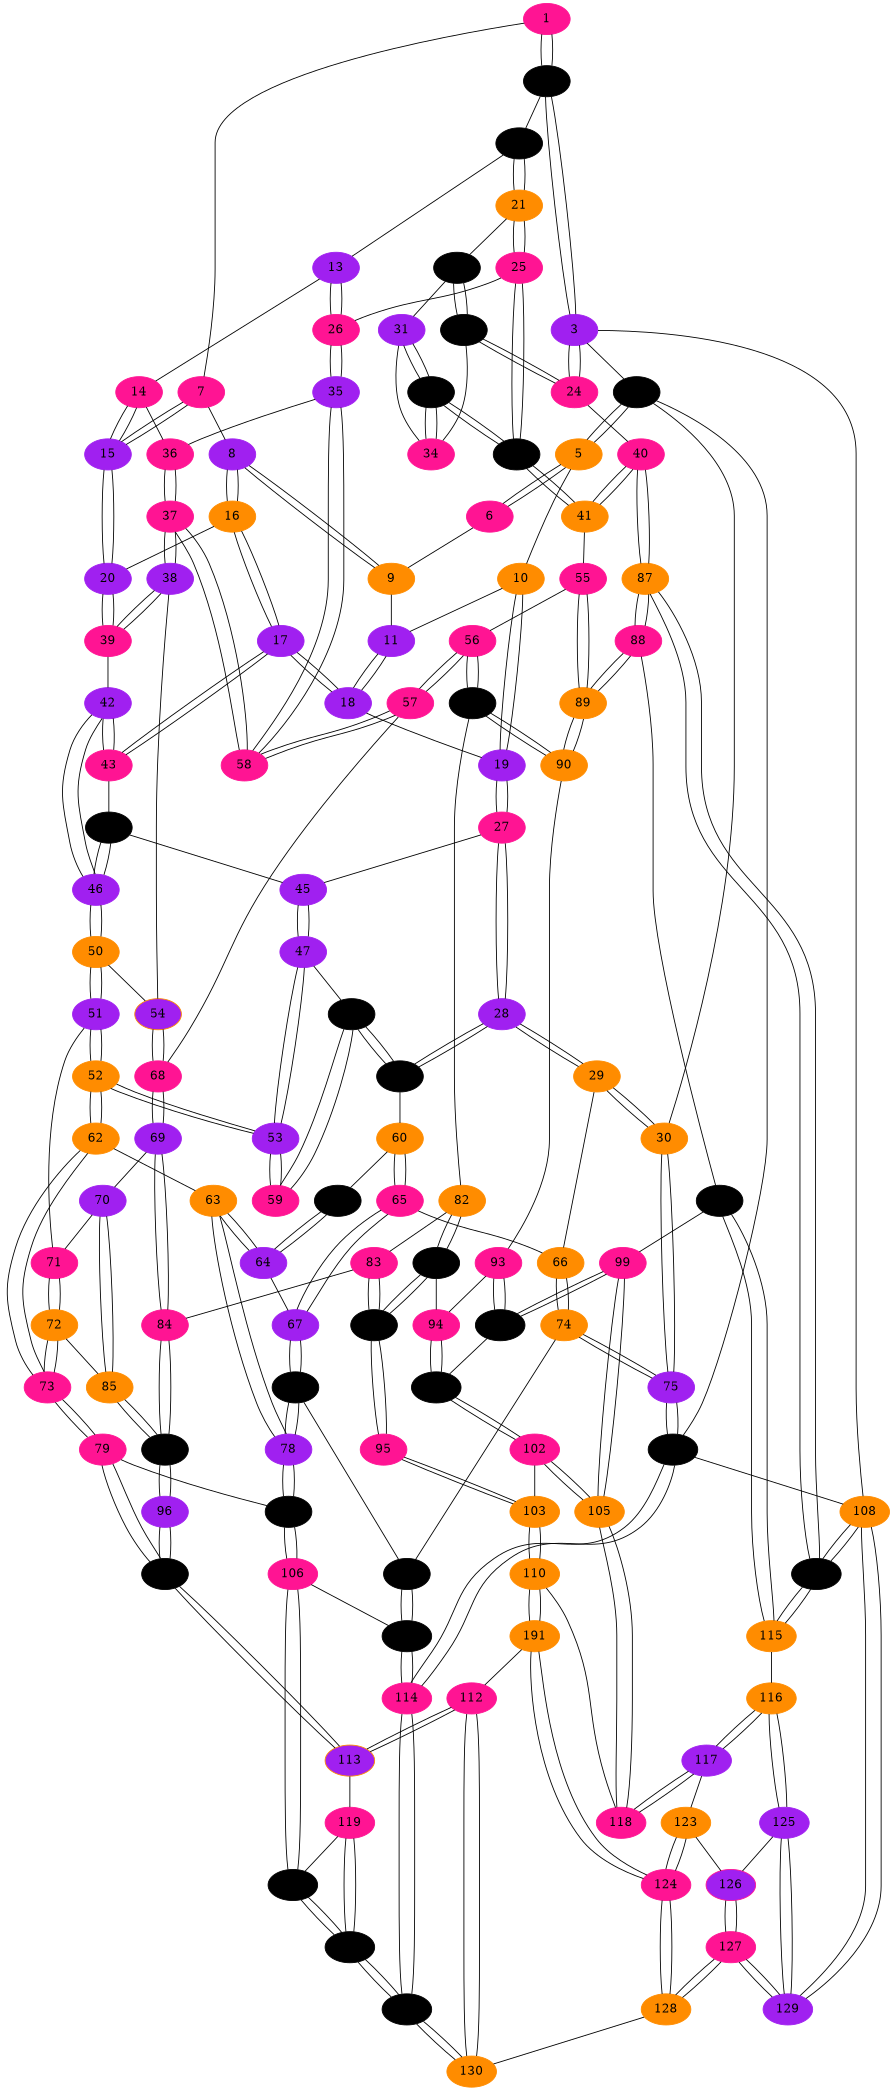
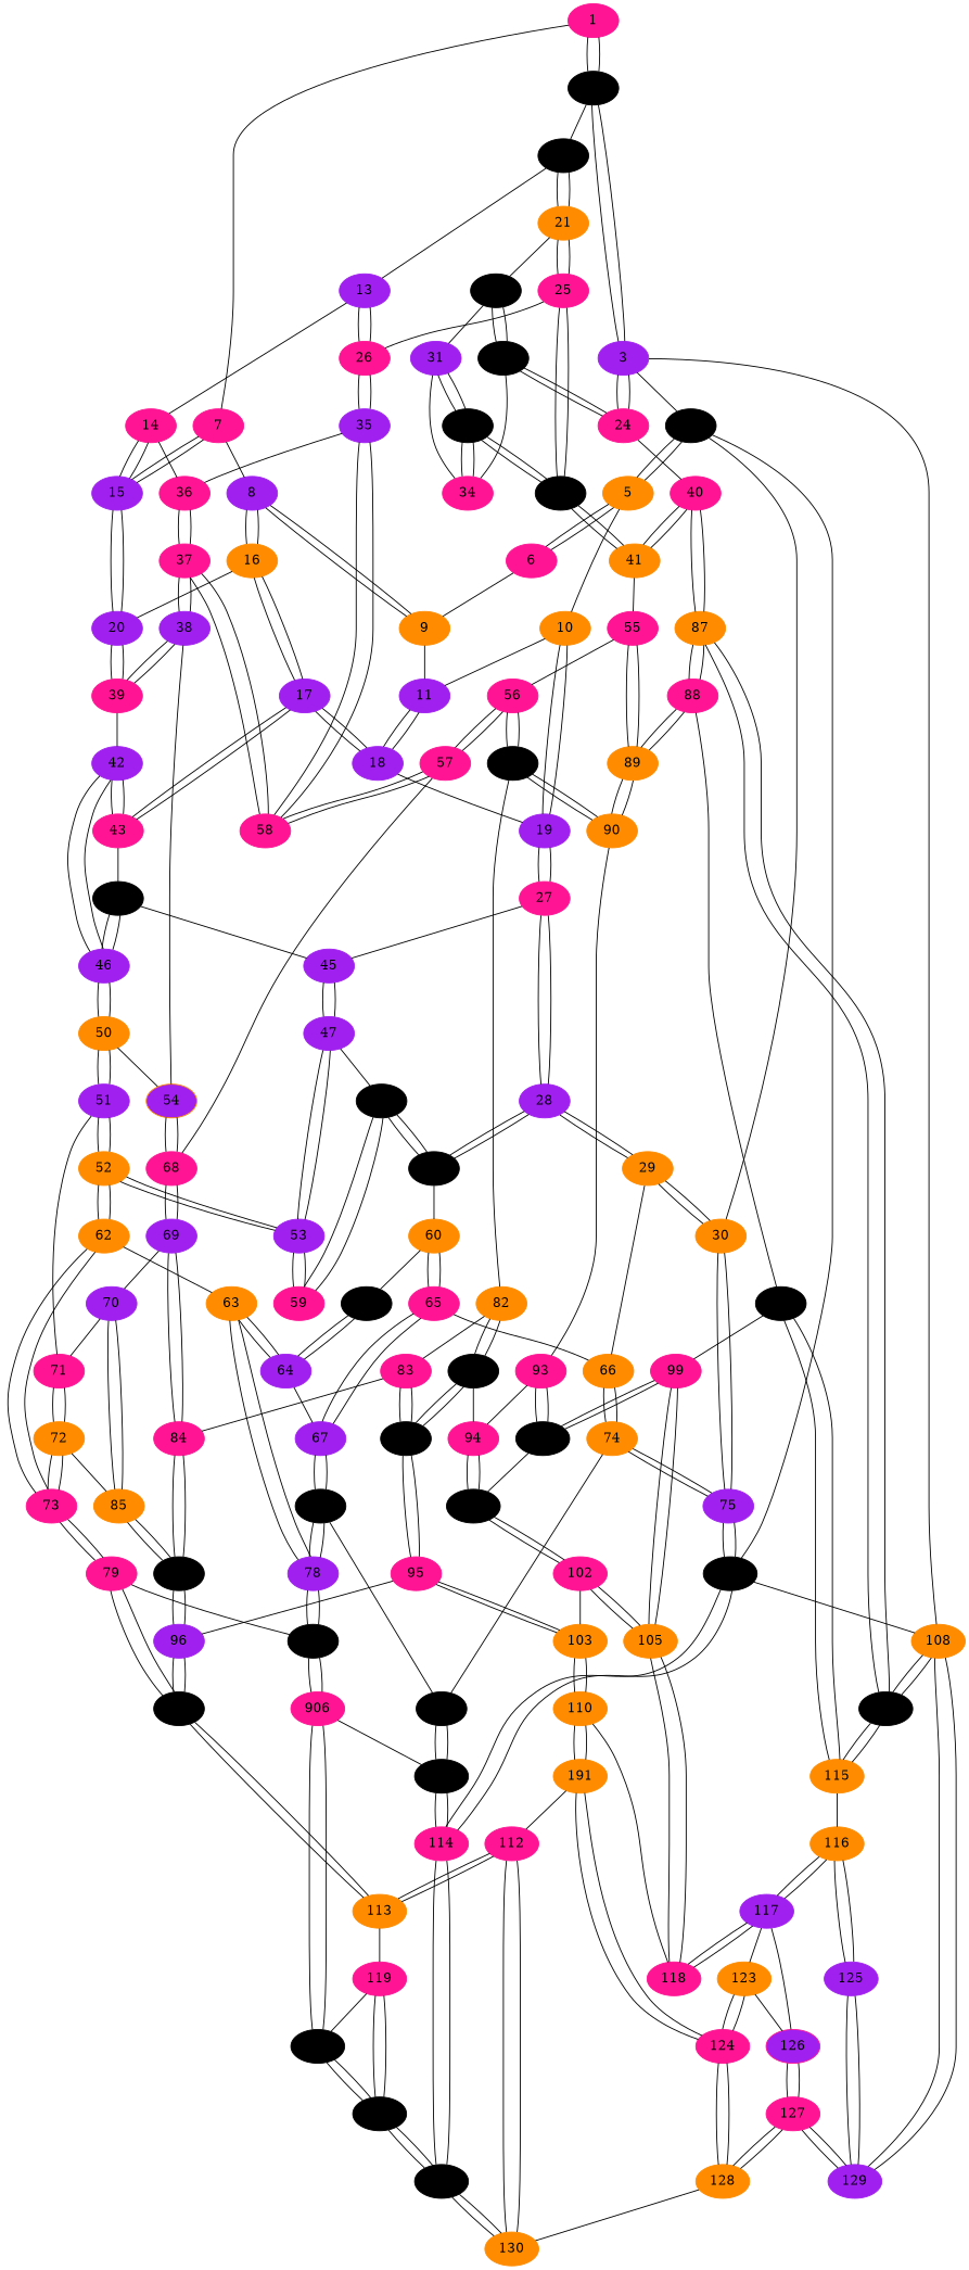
  graph {
    node [color=deeppink style=filled]
    2 [color=black]
    1
    7
    3 [color=purple]
    12 [color=black]
    8 [color=purple]
    15 [color=purple]
    4 [color=black]
    24
    108 [color=darkorange]
    13 [color=purple]
    21 [color=darkorange]
    5 [color=darkorange]
    30 [color=darkorange]
    104 [color=black]
    40
    109 [color=black]
    129 [color=purple]
    6
    10 [color=darkorange]
    75 [color=purple]
    114
    9 [color=darkorange]
    11 [color=purple]
    19 [color=purple]
    16 [color=darkorange]
    20 [color=purple]
    17 [color=purple]
    18 [color=purple]
    27
    14
    26
    22 [color=black]
    25
    36
    35 [color=purple]
    37
    39
    43
    44 [color=black]
    28 [color=purple]
    45 [color=purple]
    42 [color=purple]
    23 [color=black]
    31 [color=purple]
    33 [color=black]
    34
    32 [color=black]
    41 [color=darkorange]
    87 [color=darkorange]
    58
    29 [color=darkorange]
    49 [color=black]
    47 [color=purple]
    66 [color=darkorange]
    60 [color=darkorange]
    74 [color=darkorange]
    55
    38 [color=purple]
    54 [color=darkorange fillcolor=purple]
    68
    46 [color=purple]
    88
    56
    89 [color=darkorange]
    50 [color=darkorange]
    48 [color=black]
    53 [color=purple]
    51 [color=purple]
    59
    61 [color=black]
    65
    52 [color=darkorange]
    71
    62 [color=darkorange]
    72 [color=darkorange]
    63 [color=darkorange]
    73
    69 [color=purple]
    57
    81 [color=black]
    90 [color=darkorange]
    82 [color=darkorange]
    64 [color=purple]
    67 [color=purple]
    78 [color=purple]
    79
    80 [color=black]
    76 [color=black]
    77 [color=black]
    70 [color=purple]
    84
    85 [color=darkorange]
    86 [color=black]
    97 [color=black]
    107 [color=black]
-   106
-   113 [color=darkorange fillcolor=purple]
+   106 [label=906]
+   113 [color=darkorange]
    120 [color=black]
    83
    91 [color=black]
    93
    92 [color=black]
    94
    95
    96 [color=purple]
    98 [color=black]
    115 [color=darkorange]
    99
    100 [color=black]
    101 [color=black]
    103 [color=darkorange]
    102
    110 [color=darkorange]
    119
    105 [color=darkorange]
    116 [color=darkorange]
    118
    n119 [color=darkorange label=191]
    122 [color=black]
    121 [color=black]
    112
    124
    130 [color=darkorange]
    128 [color=darkorange]
    117 [color=purple]
    125 [color=purple]
    123 [color=darkorange]
    126 [fillcolor=purple]
    127
    2 -- 3
    2 -- 3
    2 -- 12
    1 -- 2
    1 -- 2
    1 -- 7
    7 -- 8
    7 -- 15
    7 -- 15
    3 -- 4
    3 -- 24
    3 -- 24
    3 -- 108
    12 -- 13
    12 -- 21
    12 -- 21
    8 -- 9
    8 -- 9
    8 -- 16
    8 -- 16
    15 -- 20
    15 -- 20
    4 -- 5
    4 -- 5
    4 -- 30
    4 -- 104
    24 -- 40
    108 -- 109
    108 -- 109
    108 -- 129
    108 -- 129
    13 -- 14
    13 -- 26
    13 -- 26
    21 -- 22
    21 -- 25
    21 -- 25
    5 -- 6
    5 -- 6
    5 -- 10
    30 -- 75
    30 -- 75
    104 -- 108
    104 -- 114
    104 -- 114
    40 -- 41
    40 -- 41
    40 -- 87
    40 -- 87
    109 -- 115
    109 -- 115
    6 -- 9
    10 -- 11
    10 -- 19
    10 -- 19
    75 -- 104
    75 -- 104
    114 -- 122
    114 -- 122
    9 -- 11
    11 -- 18
    11 -- 18
    19 -- 27
    19 -- 27
    16 -- 20
    16 -- 17
    16 -- 17
    20 -- 39
    20 -- 39
    17 -- 18
    17 -- 18
    17 -- 43
    17 -- 43
    18 -- 19
    27 -- 28
    27 -- 28
    27 -- 45
    14 -- 15
    14 -- 15
    14 -- 36
    26 -- 35
    26 -- 35
    22 -- 23
    22 -- 23
    22 -- 31
    25 -- 26
    25 -- 33
    25 -- 33
    36 -- 37
    36 -- 37
    35 -- 36
    35 -- 58
    35 -- 58
    37 -- 58
    37 -- 58
    37 -- 38
    37 -- 38
    39 -- 42
    43 -- 44
    44 -- 45
    44 -- 46
    44 -- 46
    28 -- 29
    28 -- 29
    28 -- 49
    28 -- 49
    45 -- 47
    45 -- 47
    42 -- 43
    42 -- 43
    42 -- 46
    42 -- 46
    23 -- 24
    23 -- 24
    23 -- 34
    31 -- 34
    31 -- 32
    31 -- 32
    33 -- 41
    33 -- 41
    32 -- 33
    32 -- 33
    32 -- 34
    32 -- 34
    41 -- 55
    87 -- 109
    87 -- 109
    87 -- 88
    87 -- 88
    29 -- 30
    29 -- 30
    29 -- 66
    49 -- 60
    47 -- 48
    47 -- 53
    47 -- 53
    66 -- 74
    66 -- 74
    60 -- 61
    60 -- 65
    60 -- 65
    74 -- 75
    74 -- 75
    74 -- 77
    55 -- 56
    55 -- 89
    55 -- 89
    38 -- 39
    38 -- 39
    38 -- 54
    54 -- 68
    54 -- 68
    68 -- 69
    68 -- 69
    46 -- 50
    46 -- 50
    88 -- 89
    88 -- 89
    88 -- 98
    56 -- 57
    56 -- 57
    56 -- 81
    56 -- 81
    89 -- 90
    89 -- 90
    50 -- 54
    50 -- 51
    50 -- 51
    48 -- 49
    48 -- 49
    48 -- 59
    48 -- 59
    53 -- 59
    53 -- 59
    51 -- 52
    51 -- 52
    51 -- 71
    61 -- 64
    61 -- 64
    65 -- 66
    65 -- 67
    65 -- 67
    52 -- 53
    52 -- 53
    52 -- 62
    52 -- 62
    71 -- 72
    71 -- 72
    62 -- 63
    62 -- 73
    62 -- 73
    72 -- 73
    72 -- 73
    72 -- 85
    63 -- 64
    63 -- 64
    63 -- 78
    63 -- 78
    73 -- 79
    73 -- 79
    69 -- 70
    69 -- 84
    69 -- 84
    57 -- 58
    57 -- 58
    57 -- 68
    81 -- 90
    81 -- 90
    81 -- 82
    90 -- 93
    82 -- 83
    82 -- 91
    82 -- 91
    64 -- 67
    67 -- 76
    67 -- 76
    78 -- 80
    78 -- 80
    79 -- 80
    79 -- 97
    79 -- 97
    80 -- 106
    80 -- 106
    76 -- 78
    76 -- 78
    76 -- 77
    77 -- 107
    77 -- 107
    70 -- 71
    70 -- 85
    70 -- 85
    84 -- 86
    84 -- 86
    85 -- 86
    85 -- 86
    86 -- 96
    86 -- 96
    97 -- 113
    97 -- 113
    107 -- 114
    107 -- 114
    106 -- 107
    106 -- 120
    106 -- 120
    113 -- 119
    120 -- 121
    120 -- 121
    83 -- 84
    83 -- 92
    83 -- 92
    91 -- 92
    91 -- 92
    91 -- 94
    93 -- 94
    93 -- 100
    93 -- 100
    92 -- 95
    92 -- 95
    94 -- 101
    94 -- 101
+   95 -- 96
    95 -- 103
    95 -- 103
    96 -- 97
    96 -- 97
    98 -- 115
    98 -- 115
    98 -- 99
    115 -- 116
    99 -- 100
    99 -- 100
    99 -- 105
    99 -- 105
    100 -- 101
    101 -- 102
    101 -- 102
    103 -- 110
    103 -- 110
    102 -- 103
    102 -- 105
    102 -- 105
    110 -- 118
    110 -- n119
    110 -- n119
    119 -- 120
    119 -- 121
    119 -- 121
    105 -- 118
    105 -- 118
    116 -- 117
    116 -- 117
    116 -- 125
    116 -- 125
    n119 -- 112
    n119 -- 124
    n119 -- 124
    122 -- 130
    122 -- 130
    121 -- 122
    121 -- 122
    112 -- 113
    112 -- 113
    112 -- 130
    112 -- 130
    124 -- 128
    124 -- 128
    128 -- 130
    117 -- 118
    117 -- 118
    117 -- 123
    125 -- 129
    125 -- 129
-   125 -- 126
+   117 -- 126
    123 -- 124
    123 -- 124
    123 -- 126
    126 -- 127
    126 -- 127
    127 -- 129
    127 -- 129
    127 -- 128
    127 -- 128
  }
